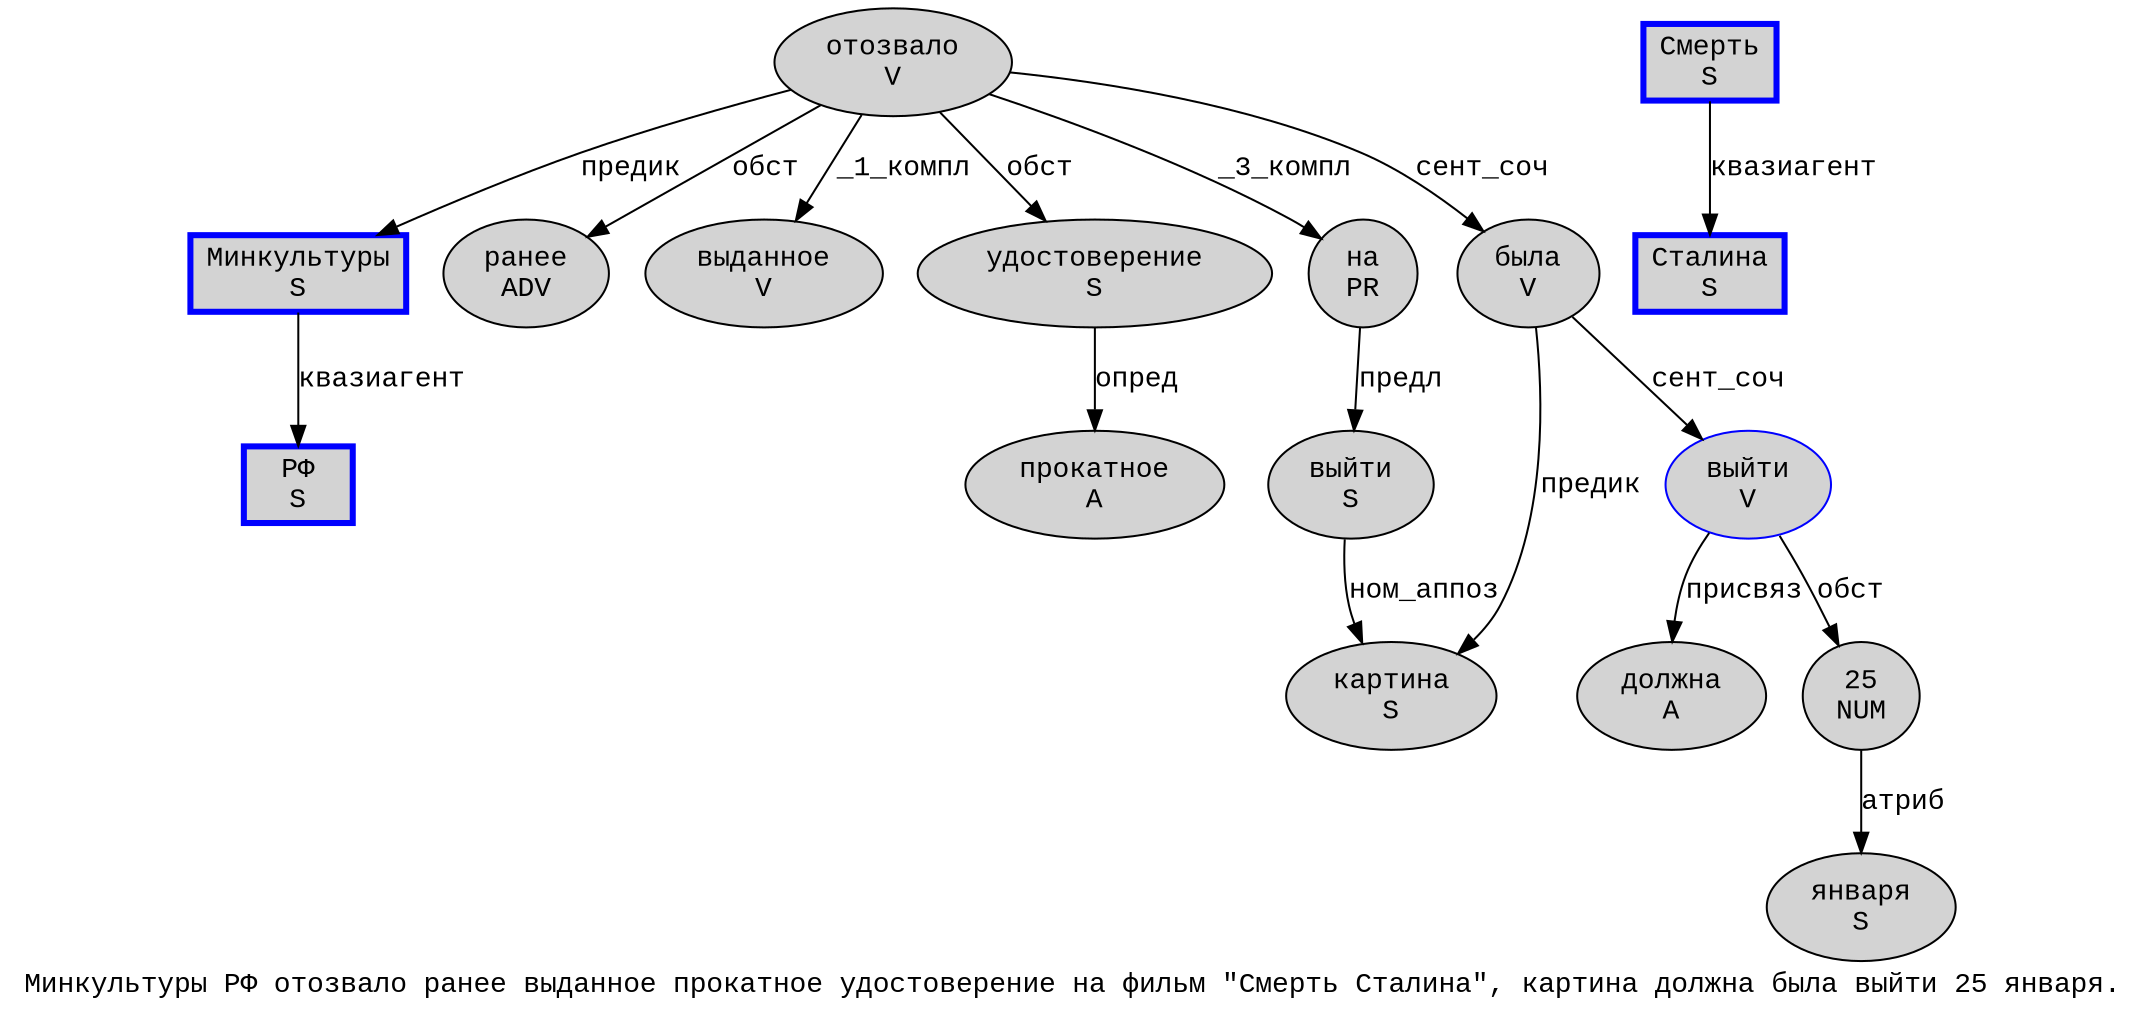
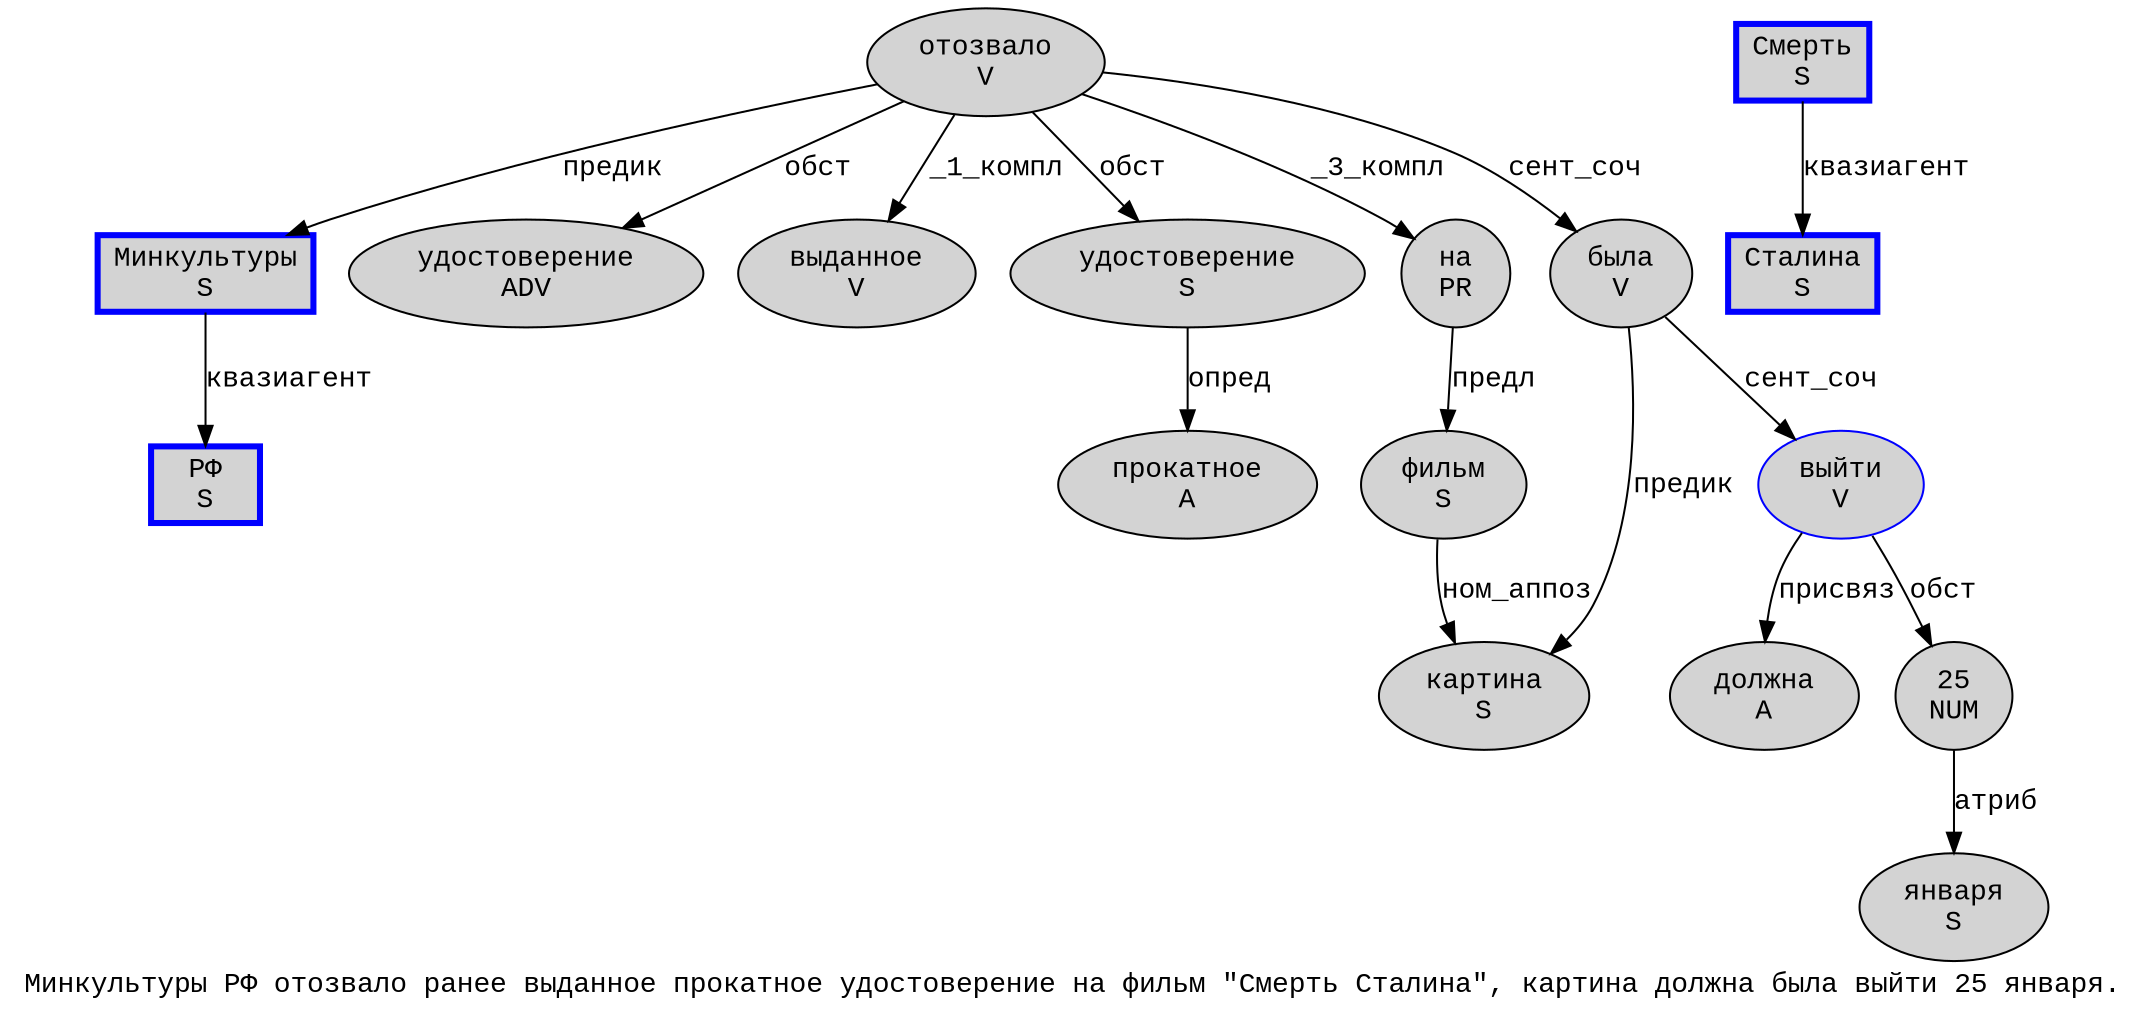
  digraph {
    fontname="Liberation Mono"
    label="Минкультуры РФ отозвало ранее выданное прокатное удостоверение на фильм \"Смерть Сталина\", картина должна была выйти 25 января."
    node [fillcolor=lightgray fontname="Liberation Mono" penwidth=1 shape=ellipse style=filled]
    edge [fontname="Liberation Mono"]
    n1 [color=blue label="Минкультуры\nS" penwidth=3 shape=box]
    n2 [color=blue label="РФ\nS" penwidth=3 shape=box]
    n3 [label="отозвало\nV"]
-   n4 [label="ранее\nADV"]
+   n4 [label="удостоверение\nADV"]
    n5 [label="выданное\nV"]
    n6 [label="удостоверение\nS"]
    n7 [label="на\nPR"]
    n8 [label="была\nV"]
    n9 [label="прокатное\nA"]
-   n10 [label="выйти\nS"]
+   n10 [label="фильм\nS"]
    n11 [label="картина\nS"]
    n12 [color=blue label="выйти\nV"]
    n13 [color=blue label="Смерть\nS" penwidth=3 shape=box]
    n14 [color=blue label="Сталина\nS" penwidth=3 shape=box]
    n15 [label="должна\nA"]
    n16 [label="25\nNUM"]
    n17 [label="января\nS"]
    n1 -> n2 [label="квазиагент"]
    n3 -> n1 [label="предик"]
    n3 -> n4 [label="обст"]
    n3 -> n5 [label="_1_компл"]
    n3 -> n6 [label="обст"]
    n3 -> n7 [label="_3_компл"]
    n3 -> n8 [label="сент_соч"]
    n6 -> n9 [label="опред"]
    n7 -> n10 [label="предл"]
    n8 -> n11 [label="предик"]
    n8 -> n12 [label="сент_соч"]
    n10 -> n11 [label="ном_аппоз"]
    n12 -> n15 [label="присвяз"]
    n12 -> n16 [label="обст"]
    n13 -> n14 [label="квазиагент"]
    n16 -> n17 [label="атриб"]
  }
